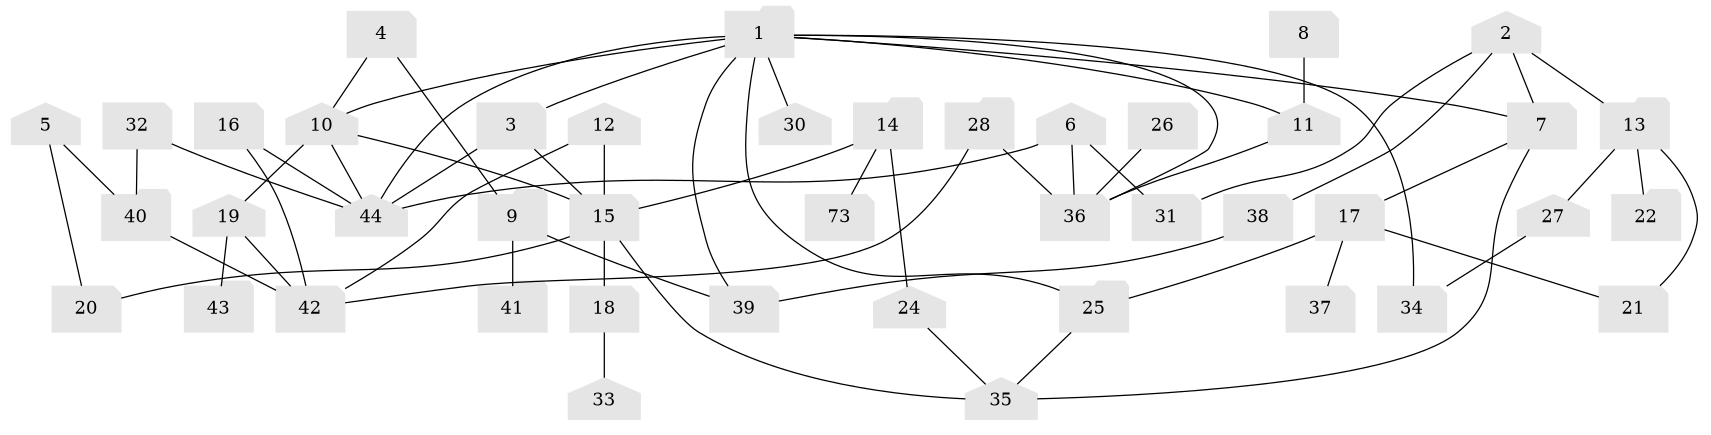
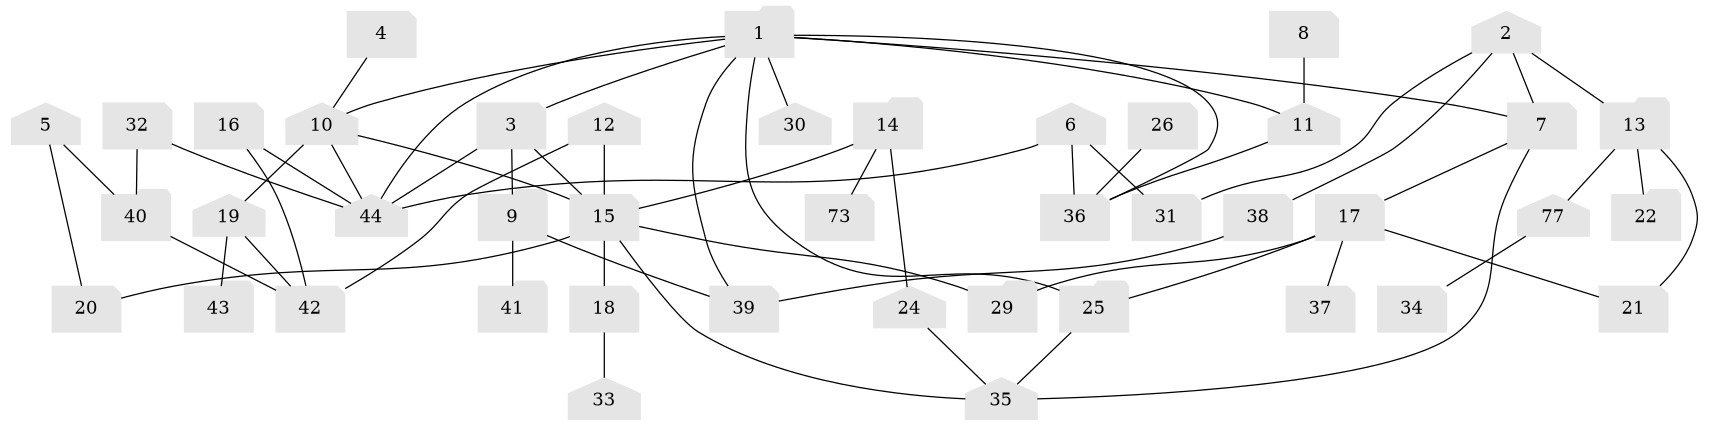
  graph {
    node [color=gray90 shape=note style=filled]
    edge [weight=1.0]
    1 [shape=folder]
    3
    7
    10 [shape=house]
    11 [shape=house]
    25 [shape=folder]
    30 [shape=house]
    34
    39
    44 [shape=house]
    36
    15
    17
    35 [shape=house]
    19 [shape=house]
    26
    2 [shape=house]
    13 [shape=folder]
    31
    38
    21
    22 [shape=folder]
-   27 [shape=house]
+   27 [shape=house label=77]
    20
    18
+   29 [shape=folder]
    4
    9 [shape=folder]
    41 [shape=folder]
    5 [shape=house]
    40 [shape=folder]
    42
    6 [shape=house]
    37
    8
    43 [shape=folder]
    12 [shape=house]
    14 [shape=folder]
    n39 [label=73]
    24 [shape=house]
    33 [shape=house]
    16
-   28 [shape=folder]
    32
    1 -- 3
    1 -- 7
    1 -- 10
    1 -- 11
    1 -- 25
    1 -- 30
-   1 -- 34
    1 -- 39
    1 -- 44
    1 -- 36
    3 -- 44
    3 -- 15
    7 -- 17
    7 -- 35
    10 -- 44
    10 -- 15
    10 -- 19
    11 -- 36
    25 -- 35
    15 -- 35
    15 -- 20
    15 -- 18
+   15 -- 29
    17 -- 25
    17 -- 21
+   17 -- 29
    17 -- 37
    19 -- 42
    19 -- 43
    26 -- 36
    2 -- 7
    2 -- 13
    2 -- 31
    2 -- 38
    13 -- 21
    13 -- 22
    13 -- 27
    38 -- 39
    27 -- 34
    18 -- 33
    4 -- 10
-   4 -- 9
+   3 -- 9
    9 -- 39
    9 -- 41
    5 -- 20
    5 -- 40
    40 -- 42
    6 -- 44
    6 -- 36
    6 -- 31
    8 -- 11
    12 -- 15
    12 -- 42
    14 -- 15
    14 -- n39
    14 -- 24
    24 -- 35
    16 -- 44
    16 -- 42
-   28 -- 36
-   28 -- 42
    32 -- 44 [weight=2.0]
    32 -- 40
  }
